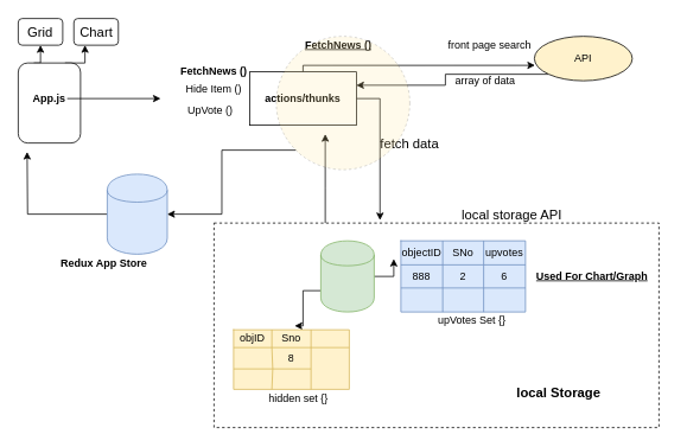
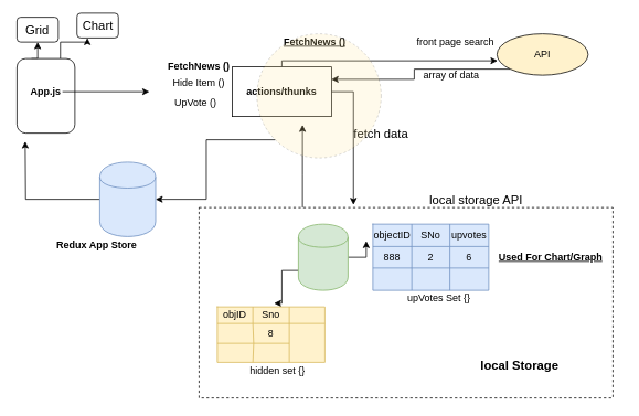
  <mxCell id="0" />
  <mxCell id="1" parent="0" />
  <mxCell id="2" style="edgeStyle=orthogonalEdgeStyle;rounded=0;orthogonalLoop=1;jettySize=auto;html=1;exitX=0.25;exitY=0;exitDx=0;exitDy=0;fontSize=15;" edge="1" parent="1" source="3"><mxGeometry relative="1" as="geometry"><mxPoint x="365" y="150" as="targetPoint" /><Array as="points"><mxPoint x="365" y="210" /><mxPoint x="365" y="210" /></Array></mxGeometry></mxCell>
  <mxCell id="3" value="" style="rounded=0;whiteSpace=wrap;html=1;fillColor=none;dashed=1;" vertex="1" parent="1"><mxGeometry x="240" y="250" width="500" height="230" as="geometry" /></mxCell>
  <mxCell id="4" style="edgeStyle=orthogonalEdgeStyle;rounded=0;orthogonalLoop=1;jettySize=auto;html=1;exitX=0.25;exitY=0;exitDx=0;exitDy=0;entryX=0.5;entryY=1;entryDx=0;entryDy=0;fontSize=15;" edge="1" parent="1" source="6" target="53"><mxGeometry relative="1" as="geometry" /></mxCell>
  <mxCell id="5" style="edgeStyle=orthogonalEdgeStyle;rounded=0;orthogonalLoop=1;jettySize=auto;html=1;exitX=0.75;exitY=0;exitDx=0;exitDy=0;entryX=0.25;entryY=1;entryDx=0;entryDy=0;fontSize=15;" edge="1" parent="1" source="6" target="54"><mxGeometry relative="1" as="geometry" /></mxCell>
  <mxCell id="6" value="" style="rounded=1;whiteSpace=wrap;html=1;" vertex="1" parent="1"><mxGeometry x="20" y="70" width="70" height="90" as="geometry" /></mxCell>
  <mxCell id="7" style="edgeStyle=orthogonalEdgeStyle;rounded=0;orthogonalLoop=1;jettySize=auto;html=1;" edge="1" parent="1" source="8"><mxGeometry relative="1" as="geometry"><mxPoint x="180" y="110" as="targetPoint" /></mxGeometry></mxCell>
  <mxCell id="8" value="App.js" style="text;html=1;strokeColor=none;fillColor=none;align=center;verticalAlign=middle;whiteSpace=wrap;rounded=0;fontStyle=1" vertex="1" parent="1"><mxGeometry x="35" y="100" width="40" height="20" as="geometry" /></mxCell>
  <mxCell id="9" style="edgeStyle=orthogonalEdgeStyle;rounded=0;orthogonalLoop=1;jettySize=auto;html=1;entryX=0.006;entryY=0.653;entryDx=0;entryDy=0;entryPerimeter=0;fontSize=15;" edge="1" parent="1" source="11" target="15"><mxGeometry relative="1" as="geometry"><Array as="points"><mxPoint x="340" y="73" /></Array></mxGeometry></mxCell>
  <mxCell id="10" style="edgeStyle=orthogonalEdgeStyle;rounded=0;orthogonalLoop=1;jettySize=auto;html=1;exitX=1;exitY=0.5;exitDx=0;exitDy=0;entryX=0.373;entryY=-0.014;entryDx=0;entryDy=0;entryPerimeter=0;fontSize=15;" edge="1" parent="1" source="11" target="3"><mxGeometry relative="1" as="geometry" /></mxCell>
  <mxCell id="11" value="" style="rounded=0;whiteSpace=wrap;html=1;" vertex="1" parent="1"><mxGeometry x="280" y="80" width="120" height="60" as="geometry" /></mxCell>
  <mxCell id="12" value="FetchNews ()" style="text;html=1;strokeColor=none;fillColor=none;align=center;verticalAlign=middle;whiteSpace=wrap;rounded=0;fontStyle=5" vertex="1" parent="1"><mxGeometry x="340" y="40" width="80" height="20" as="geometry" /></mxCell>
  <mxCell id="13" value="actions/thunks" style="text;html=1;strokeColor=none;fillColor=none;align=center;verticalAlign=middle;whiteSpace=wrap;rounded=0;fontStyle=1" vertex="1" parent="1"><mxGeometry x="295" y="100" width="90" height="20" as="geometry" /></mxCell>
  <mxCell id="14" style="edgeStyle=orthogonalEdgeStyle;rounded=0;orthogonalLoop=1;jettySize=auto;html=1;exitX=0;exitY=1;exitDx=0;exitDy=0;entryX=1;entryY=0.25;entryDx=0;entryDy=0;fontSize=15;" edge="1" parent="1" source="15" target="11"><mxGeometry relative="1" as="geometry" /></mxCell>
  <mxCell id="15" value="API" style="ellipse;whiteSpace=wrap;html=1;fillColor=#fff2cc;" vertex="1" parent="1"><mxGeometry x="600" y="40" width="110" height="50" as="geometry" /></mxCell>
  <mxCell id="16" value="front page search" style="text;html=1;strokeColor=none;fillColor=none;align=center;verticalAlign=middle;whiteSpace=wrap;rounded=0;" vertex="1" parent="1"><mxGeometry x="500" y="40" width="100" height="20" as="geometry" /></mxCell>
  <mxCell id="17" value="array of data" style="text;html=1;strokeColor=none;fillColor=none;align=center;verticalAlign=middle;whiteSpace=wrap;rounded=0;" vertex="1" parent="1"><mxGeometry x="510" y="80" width="70" height="20" as="geometry" /></mxCell>
  <mxCell id="18" style="edgeStyle=orthogonalEdgeStyle;rounded=0;orthogonalLoop=1;jettySize=auto;html=1;exitX=1;exitY=0.5;exitDx=0;exitDy=0;entryX=-0.057;entryY=-0.256;entryDx=0;entryDy=0;entryPerimeter=0;" edge="1" parent="1" source="20" target="30"><mxGeometry relative="1" as="geometry" /></mxCell>
  <mxCell id="19" style="edgeStyle=orthogonalEdgeStyle;rounded=0;orthogonalLoop=1;jettySize=auto;html=1;exitX=0;exitY=0.7;exitDx=0;exitDy=0;entryX=0.528;entryY=-0.217;entryDx=0;entryDy=0;entryPerimeter=0;" edge="1" parent="1" source="20" target="39"><mxGeometry relative="1" as="geometry" /></mxCell>
  <mxCell id="20" value="" style="shape=cylinder;whiteSpace=wrap;html=1;boundedLbl=1;backgroundOutline=1;fillColor=#d5e8d4;strokeColor=#82b366;" vertex="1" parent="1"><mxGeometry x="360" y="270" width="60" height="80" as="geometry" /></mxCell>
  <mxCell id="21" value="local Storage" style="text;html=1;strokeColor=none;fillColor=none;align=center;verticalAlign=middle;whiteSpace=wrap;rounded=0;fontStyle=1;fontSize=15;" vertex="1" parent="1"><mxGeometry x="560" y="430" width="135" height="20" as="geometry" /></mxCell>
  <mxCell id="22" style="edgeStyle=orthogonalEdgeStyle;rounded=0;orthogonalLoop=1;jettySize=auto;html=1;exitX=0;exitY=0.5;exitDx=0;exitDy=0;fontSize=15;" edge="1" parent="1" source="23"><mxGeometry relative="1" as="geometry"><mxPoint x="30" y="170" as="targetPoint" /></mxGeometry></mxCell>
  <mxCell id="23" value="" style="shape=cylinder;whiteSpace=wrap;html=1;boundedLbl=1;backgroundOutline=1;fillColor=#dae8fc;strokeColor=#6c8ebf;" vertex="1" parent="1"><mxGeometry x="120" y="195" width="67.5" height="90" as="geometry" /></mxCell>
  <mxCell id="24" value="Redux App Store" style="text;html=1;strokeColor=none;fillColor=none;align=center;verticalAlign=middle;whiteSpace=wrap;rounded=0;fontStyle=1" vertex="1" parent="1"><mxGeometry x="60" y="285" width="112.5" height="20" as="geometry" /></mxCell>
  <mxCell id="25" value="" style="shape=table;html=1;whiteSpace=wrap;startSize=0;container=1;collapsible=0;childLayout=tableLayout;fillColor=#dae8fc;strokeColor=#6c8ebf;" vertex="1" parent="1"><mxGeometry x="450" y="270" width="140" height="80" as="geometry" /></mxCell>
  <mxCell id="26" value="" style="shape=partialRectangle;html=1;whiteSpace=wrap;collapsible=0;dropTarget=0;pointerEvents=0;fillColor=none;top=0;left=0;bottom=0;right=0;points=[[0,0.5],[1,0.5]];portConstraint=eastwest;" vertex="1" parent="25"><mxGeometry width="140" height="27" as="geometry" /></mxCell>
  <mxCell id="27" value="objectID" style="shape=partialRectangle;html=1;whiteSpace=wrap;connectable=0;fillColor=none;top=0;left=0;bottom=0;right=0;overflow=hidden;" vertex="1" parent="26"><mxGeometry width="47" height="27" as="geometry" /></mxCell>
  <mxCell id="28" value="SNo" style="shape=partialRectangle;html=1;whiteSpace=wrap;connectable=0;fillColor=none;top=0;left=0;bottom=0;right=0;overflow=hidden;" vertex="1" parent="26"><mxGeometry x="47" width="46" height="27" as="geometry" /></mxCell>
  <mxCell id="29" value="upvotes" style="shape=partialRectangle;html=1;whiteSpace=wrap;connectable=0;fillColor=none;top=0;left=0;bottom=0;right=0;overflow=hidden;" vertex="1" parent="26"><mxGeometry x="93" width="47" height="27" as="geometry" /></mxCell>
  <mxCell id="30" value="" style="shape=partialRectangle;html=1;whiteSpace=wrap;collapsible=0;dropTarget=0;pointerEvents=0;fillColor=none;top=0;left=0;bottom=0;right=0;points=[[0,0.5],[1,0.5]];portConstraint=eastwest;" vertex="1" parent="25"><mxGeometry y="27" width="140" height="26" as="geometry" /></mxCell>
  <mxCell id="31" value="888" style="shape=partialRectangle;html=1;whiteSpace=wrap;connectable=0;fillColor=none;top=0;left=0;bottom=0;right=0;overflow=hidden;" vertex="1" parent="30"><mxGeometry width="47" height="26" as="geometry" /></mxCell>
  <mxCell id="32" value="2" style="shape=partialRectangle;html=1;whiteSpace=wrap;connectable=0;fillColor=none;top=0;left=0;bottom=0;right=0;overflow=hidden;" vertex="1" parent="30"><mxGeometry x="47" width="46" height="26" as="geometry" /></mxCell>
  <mxCell id="33" value="6" style="shape=partialRectangle;html=1;whiteSpace=wrap;connectable=0;fillColor=none;top=0;left=0;bottom=0;right=0;overflow=hidden;" vertex="1" parent="30"><mxGeometry x="93" width="47" height="26" as="geometry" /></mxCell>
  <mxCell id="34" value="" style="shape=partialRectangle;html=1;whiteSpace=wrap;collapsible=0;dropTarget=0;pointerEvents=0;fillColor=none;top=0;left=0;bottom=0;right=0;points=[[0,0.5],[1,0.5]];portConstraint=eastwest;" vertex="1" parent="25"><mxGeometry y="53" width="140" height="27" as="geometry" /></mxCell>
  <mxCell id="35" value="" style="shape=partialRectangle;html=1;whiteSpace=wrap;connectable=0;fillColor=none;top=0;left=0;bottom=0;right=0;overflow=hidden;" vertex="1" parent="34"><mxGeometry width="47" height="27" as="geometry" /></mxCell>
  <mxCell id="36" value="" style="shape=partialRectangle;html=1;whiteSpace=wrap;connectable=0;fillColor=none;top=0;left=0;bottom=0;right=0;overflow=hidden;" vertex="1" parent="34"><mxGeometry x="47" width="46" height="27" as="geometry" /></mxCell>
  <mxCell id="37" value="" style="shape=partialRectangle;html=1;whiteSpace=wrap;connectable=0;fillColor=none;top=0;left=0;bottom=0;right=0;overflow=hidden;" vertex="1" parent="34"><mxGeometry x="93" width="47" height="27" as="geometry" /></mxCell>
  <mxCell id="38" value="" style="shape=table;html=1;whiteSpace=wrap;startSize=0;container=1;collapsible=0;childLayout=tableLayout;fillColor=#fff2cc;strokeColor=#d6b656;" vertex="1" parent="1"><mxGeometry x="262" y="370" width="130" height="67" as="geometry" /></mxCell>
  <mxCell id="39" value="" style="shape=partialRectangle;html=1;whiteSpace=wrap;collapsible=0;dropTarget=0;pointerEvents=0;fillColor=none;top=0;left=0;bottom=0;right=0;points=[[0,0.5],[1,0.5]];portConstraint=eastwest;" vertex="1" parent="38"><mxGeometry width="130" height="20" as="geometry" /></mxCell>
  <mxCell id="40" value="objID" style="shape=partialRectangle;html=1;whiteSpace=wrap;connectable=0;fillColor=none;top=0;left=0;bottom=0;right=0;overflow=hidden;" vertex="1" parent="39"><mxGeometry width="43" height="20" as="geometry" /></mxCell>
  <mxCell id="41" value="Sno" style="shape=partialRectangle;html=1;whiteSpace=wrap;connectable=0;fillColor=none;top=0;left=0;bottom=0;right=0;overflow=hidden;" vertex="1" parent="39"><mxGeometry x="43" width="44" height="20" as="geometry" /></mxCell>
  <mxCell id="42" value="" style="shape=partialRectangle;html=1;whiteSpace=wrap;connectable=0;fillColor=none;top=0;left=0;bottom=0;right=0;overflow=hidden;" vertex="1" parent="39"><mxGeometry x="87" width="43" height="20" as="geometry" /></mxCell>
  <mxCell id="43" value="" style="shape=partialRectangle;html=1;whiteSpace=wrap;collapsible=0;dropTarget=0;pointerEvents=0;fillColor=none;top=0;left=0;bottom=0;right=0;points=[[0,0.5],[1,0.5]];portConstraint=eastwest;" vertex="1" parent="38"><mxGeometry y="20" width="130" height="24" as="geometry" /></mxCell>
  <mxCell id="44" value="8" style="shape=partialRectangle;html=1;whiteSpace=wrap;connectable=0;fillColor=none;top=0;left=0;bottom=0;right=0;overflow=hidden;" vertex="1" parent="43"><mxGeometry x="43" width="44" height="24" as="geometry" /></mxCell>
  <mxCell id="45" value="" style="shape=partialRectangle;html=1;whiteSpace=wrap;connectable=0;fillColor=none;top=0;left=0;bottom=0;right=0;overflow=hidden;" vertex="1" parent="43"><mxGeometry x="87" width="43" height="24" as="geometry" /></mxCell>
  <mxCell id="46" value="" style="shape=partialRectangle;html=1;whiteSpace=wrap;collapsible=0;dropTarget=0;pointerEvents=0;fillColor=none;top=0;left=0;bottom=0;right=0;points=[[0,0.5],[1,0.5]];portConstraint=eastwest;" vertex="1" parent="38"><mxGeometry y="44" width="130" height="23" as="geometry" /></mxCell>
  <mxCell id="47" value="" style="shape=partialRectangle;html=1;whiteSpace=wrap;connectable=0;fillColor=none;top=0;left=0;bottom=0;right=0;overflow=hidden;" vertex="1" parent="46"><mxGeometry width="43" height="23" as="geometry" /></mxCell>
  <mxCell id="48" value="" style="shape=partialRectangle;html=1;whiteSpace=wrap;connectable=0;fillColor=none;top=0;left=0;bottom=0;right=0;overflow=hidden;" vertex="1" parent="46"><mxGeometry x="43" width="44" height="23" as="geometry" /></mxCell>
  <mxCell id="49" value="" style="shape=partialRectangle;html=1;whiteSpace=wrap;connectable=0;fillColor=none;top=0;left=0;bottom=0;right=0;overflow=hidden;" vertex="1" parent="46"><mxGeometry x="87" width="43" height="23" as="geometry" /></mxCell>
  <mxCell id="50" value="upVotes Set {}" style="text;html=1;strokeColor=none;fillColor=none;align=center;verticalAlign=middle;whiteSpace=wrap;overflow=hidden;" vertex="1" parent="1"><mxGeometry x="490" y="350" width="80" height="20" as="geometry" /></mxCell>
  <mxCell id="51" value="hidden set {}" style="text;html=1;strokeColor=none;fillColor=none;align=center;verticalAlign=middle;whiteSpace=wrap;overflow=hidden;" vertex="1" parent="1"><mxGeometry x="295" y="437" width="80" height="20" as="geometry" /></mxCell>
  <mxCell id="52" value="Used For Chart/Graph" style="text;html=1;strokeColor=none;fillColor=none;align=center;verticalAlign=middle;whiteSpace=wrap;overflow=hidden;fontStyle=5" vertex="1" parent="1"><mxGeometry x="580" y="300" width="170" height="20" as="geometry" /></mxCell>
  <mxCell id="53" value="Grid" style="rounded=1;whiteSpace=wrap;html=1;fillColor=none;fontSize=15;" vertex="1" parent="1"><mxGeometry x="20" width="50" height="30" as="geometry" y="20" /></mxCell>
- <mxCell id="54" value="Chart" style="rounded=1;whiteSpace=wrap;html=1;fillColor=none;fontSize=15;" vertex="1" parent="1"><mxGeometry x="82.5" width="50" height="30" as="geometry" y="20" /></mxCell>
+ <mxCell id="54" value="Chart" style="rounded=1;whiteSpace=wrap;html=1;fillColor=none;fontSize=15;" vertex="1" parent="1"><mxGeometry x="92.5" y="15" width="50" height="30" as="geometry" /></mxCell>
  <mxCell id="55" value="local storage API" style="text;html=1;strokeColor=none;fillColor=none;align=center;verticalAlign=middle;whiteSpace=wrap;rounded=0;fontSize=15;" vertex="1" parent="1"><mxGeometry x="510" y="230" width="130" height="20" as="geometry" /></mxCell>
  <mxCell id="56" value="fetch data" style="text;html=1;strokeColor=none;fillColor=none;align=center;verticalAlign=middle;whiteSpace=wrap;rounded=0;fontSize=15;" vertex="1" parent="1"><mxGeometry x="420" y="150" width="80" height="20" as="geometry" /></mxCell>
  <mxCell id="57" value="Hide Item ()" style="text;html=1;strokeColor=none;fillColor=none;align=center;verticalAlign=middle;whiteSpace=wrap;rounded=0;" vertex="1" parent="1"><mxGeometry x="200" y="90" width="80" height="20" as="geometry" /></mxCell>
  <mxCell id="58" style="edgeStyle=orthogonalEdgeStyle;rounded=0;orthogonalLoop=1;jettySize=auto;html=1;exitX=0;exitY=1;exitDx=0;exitDy=0;entryX=1;entryY=0.5;entryDx=0;entryDy=0;fontSize=15;" edge="1" parent="1" source="59" target="23"><mxGeometry relative="1" as="geometry" /></mxCell>
  <mxCell id="59" value="" style="ellipse;whiteSpace=wrap;html=1;aspect=fixed;fontSize=15;opacity=20;fillColor=#FFE599;dashed=1;" vertex="1" parent="1"><mxGeometry x="310" y="40" width="150" height="150" as="geometry" /></mxCell>
  <mxCell id="60" value="FetchNews ()" style="text;html=1;strokeColor=none;fillColor=none;align=center;verticalAlign=middle;whiteSpace=wrap;rounded=0;fontStyle=1" vertex="1" parent="1"><mxGeometry x="200" y="70" width="80" height="20" as="geometry" /></mxCell>
  <mxCell id="61" value="UpVote ()" style="text;html=1;strokeColor=none;fillColor=none;align=center;verticalAlign=middle;whiteSpace=wrap;rounded=0;" vertex="1" parent="1"><mxGeometry x="196" y="113" width="80" height="20" as="geometry" /></mxCell>
